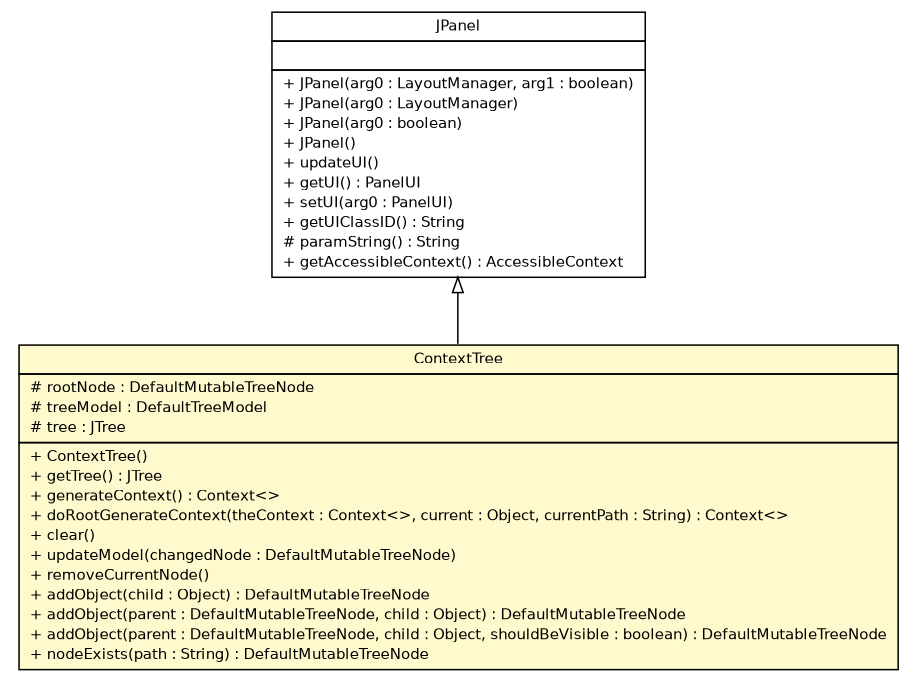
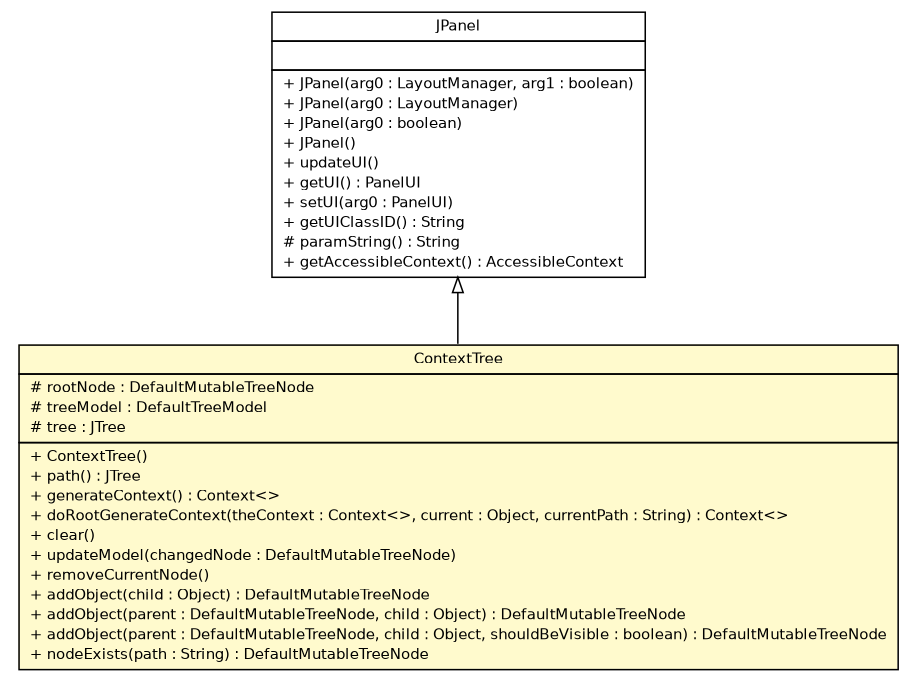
  digraph {
    nodesep=0.25
    ranksep=0.5
    node [fontcolor=black fontname=Helvetica fontsize=10.0 shape=plaintext]
-   n1 [label=<<table title="sorcer.core.provider.cataloger.ui.ContextTree" border="0" cellborder="1" cellspacing="0" cellpadding="2" port="p" bgcolor="lemonChiffon" href="./ContextTree.html"> 		<tr><td><table border="0" cellspacing="0" cellpadding="1"> <tr><td align="center" balign="center"> ContextTree </td></tr> 		</table></td></tr> 		<tr><td><table border="0" cellspacing="0" cellpadding="1"> <tr><td align="left" balign="left"> # rootNode : DefaultMutableTreeNode </td></tr> <tr><td align="left" balign="left"> # treeModel : DefaultTreeModel </td></tr> <tr><td align="left" balign="left"> # tree : JTree </td></tr> 		</table></td></tr> 		<tr><td><table border="0" cellspacing="0" cellpadding="1"> <tr><td align="left" balign="left"> + ContextTree() </td></tr> <tr><td align="left" balign="left"> + getTree() : JTree </td></tr> <tr><td align="left" balign="left"> + generateContext() : Context&lt;&gt; </td></tr> <tr><td align="left" balign="left"> + doRootGenerateContext(theContext : Context&lt;&gt;, current : Object, currentPath : String) : Context&lt;&gt; </td></tr> <tr><td align="left" balign="left"> + clear() </td></tr> <tr><td align="left" balign="left"> + updateModel(changedNode : DefaultMutableTreeNode) </td></tr> <tr><td align="left" balign="left"> + removeCurrentNode() </td></tr> <tr><td align="left" balign="left"> + addObject(child : Object) : DefaultMutableTreeNode </td></tr> <tr><td align="left" balign="left"> + addObject(parent : DefaultMutableTreeNode, child : Object) : DefaultMutableTreeNode </td></tr> <tr><td align="left" balign="left"> + addObject(parent : DefaultMutableTreeNode, child : Object, shouldBeVisible : boolean) : DefaultMutableTreeNode </td></tr> <tr><td align="left" balign="left"> + nodeExists(path : String) : DefaultMutableTreeNode </td></tr> 		</table></td></tr> 		</table>>]
+   n1 [label=<<table title="sorcer.core.provider.cataloger.ui.ContextTree" border="0" cellborder="1" cellspacing="0" cellpadding="2" port="p" bgcolor="lemonChiffon" href="./ContextTree.html"> 		<tr><td><table border="0" cellspacing="0" cellpadding="1"> <tr><td align="center" balign="center"> ContextTree </td></tr> 		</table></td></tr> 		<tr><td><table border="0" cellspacing="0" cellpadding="1"> <tr><td align="left" balign="left"> # rootNode : DefaultMutableTreeNode </td></tr> <tr><td align="left" balign="left"> # treeModel : DefaultTreeModel </td></tr> <tr><td align="left" balign="left"> # tree : JTree </td></tr> 		</table></td></tr> 		<tr><td><table border="0" cellspacing="0" cellpadding="1"> <tr><td align="left" balign="left"> + ContextTree() </td></tr> <tr><td align="left" balign="left"> + path() : JTree </td></tr> <tr><td align="left" balign="left"> + generateContext() : Context&lt;&gt; </td></tr> <tr><td align="left" balign="left"> + doRootGenerateContext(theContext : Context&lt;&gt;, current : Object, currentPath : String) : Context&lt;&gt; </td></tr> <tr><td align="left" balign="left"> + clear() </td></tr> <tr><td align="left" balign="left"> + updateModel(changedNode : DefaultMutableTreeNode) </td></tr> <tr><td align="left" balign="left"> + removeCurrentNode() </td></tr> <tr><td align="left" balign="left"> + addObject(child : Object) : DefaultMutableTreeNode </td></tr> <tr><td align="left" balign="left"> + addObject(parent : DefaultMutableTreeNode, child : Object) : DefaultMutableTreeNode </td></tr> <tr><td align="left" balign="left"> + addObject(parent : DefaultMutableTreeNode, child : Object, shouldBeVisible : boolean) : DefaultMutableTreeNode </td></tr> <tr><td align="left" balign="left"> + nodeExists(path : String) : DefaultMutableTreeNode </td></tr> 		</table></td></tr> 		</table>>]
    n2 [label=<<table title="javax.swing.JPanel" border="0" cellborder="1" cellspacing="0" cellpadding="2" port="p" href="http://docs.oracle.com/javase/7/docs/api/javax/swing/JPanel.html"> 		<tr><td><table border="0" cellspacing="0" cellpadding="1"> <tr><td align="center" balign="center"> JPanel </td></tr> 		</table></td></tr> 		<tr><td><table border="0" cellspacing="0" cellpadding="1"> <tr><td align="left" balign="left">  </td></tr> 		</table></td></tr> 		<tr><td><table border="0" cellspacing="0" cellpadding="1"> <tr><td align="left" balign="left"> + JPanel(arg0 : LayoutManager, arg1 : boolean) </td></tr> <tr><td align="left" balign="left"> + JPanel(arg0 : LayoutManager) </td></tr> <tr><td align="left" balign="left"> + JPanel(arg0 : boolean) </td></tr> <tr><td align="left" balign="left"> + JPanel() </td></tr> <tr><td align="left" balign="left"> + updateUI() </td></tr> <tr><td align="left" balign="left"> + getUI() : PanelUI </td></tr> <tr><td align="left" balign="left"> + setUI(arg0 : PanelUI) </td></tr> <tr><td align="left" balign="left"> + getUIClassID() : String </td></tr> <tr><td align="left" balign="left"> # paramString() : String </td></tr> <tr><td align="left" balign="left"> + getAccessibleContext() : AccessibleContext </td></tr> 		</table></td></tr> 		</table>>]
    n2 -> n1 [arrowtail=empty dir=back fontname=Helvetica fontsize=10 headport=p labelfontname=Helvetica labelfontsize=10 tailport=p]
  }
